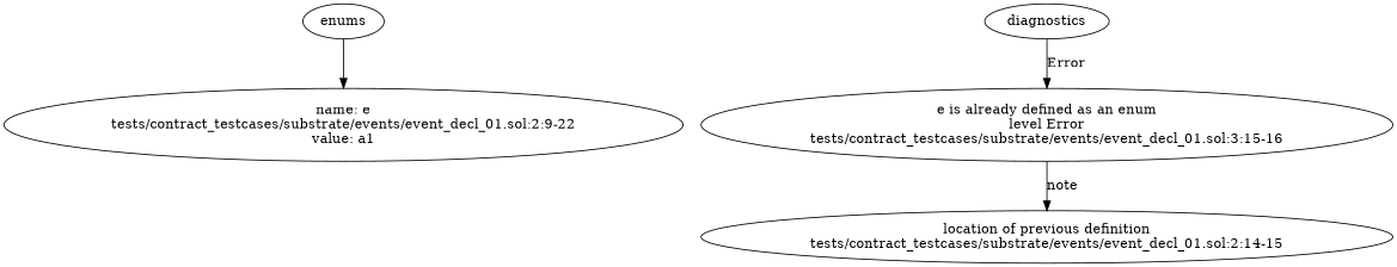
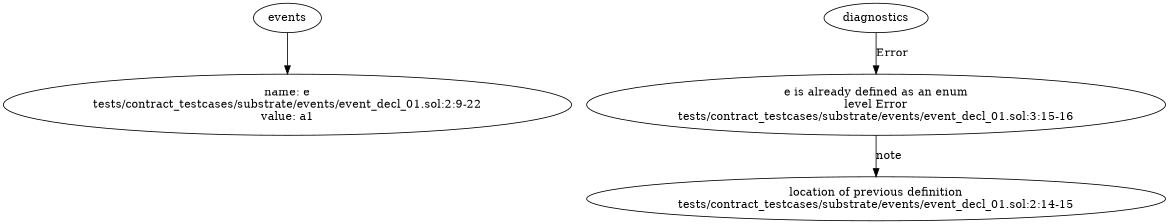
  strict digraph {
    n1 [label="name: e\ntests/contract_testcases/substrate/events/event_decl_01.sol:2:9-22\nvalue: a1"]
    n2 [label="e is already defined as an enum\nlevel Error\ntests/contract_testcases/substrate/events/event_decl_01.sol:3:15-16"]
    n3 [label="location of previous definition\ntests/contract_testcases/substrate/events/event_decl_01.sol:2:14-15"]
-   enums
+   enums [label=events]
    diagnostics
    n2 -> n3 [label=note]
    enums -> n1
    diagnostics -> n2 [label=Error]
  }
